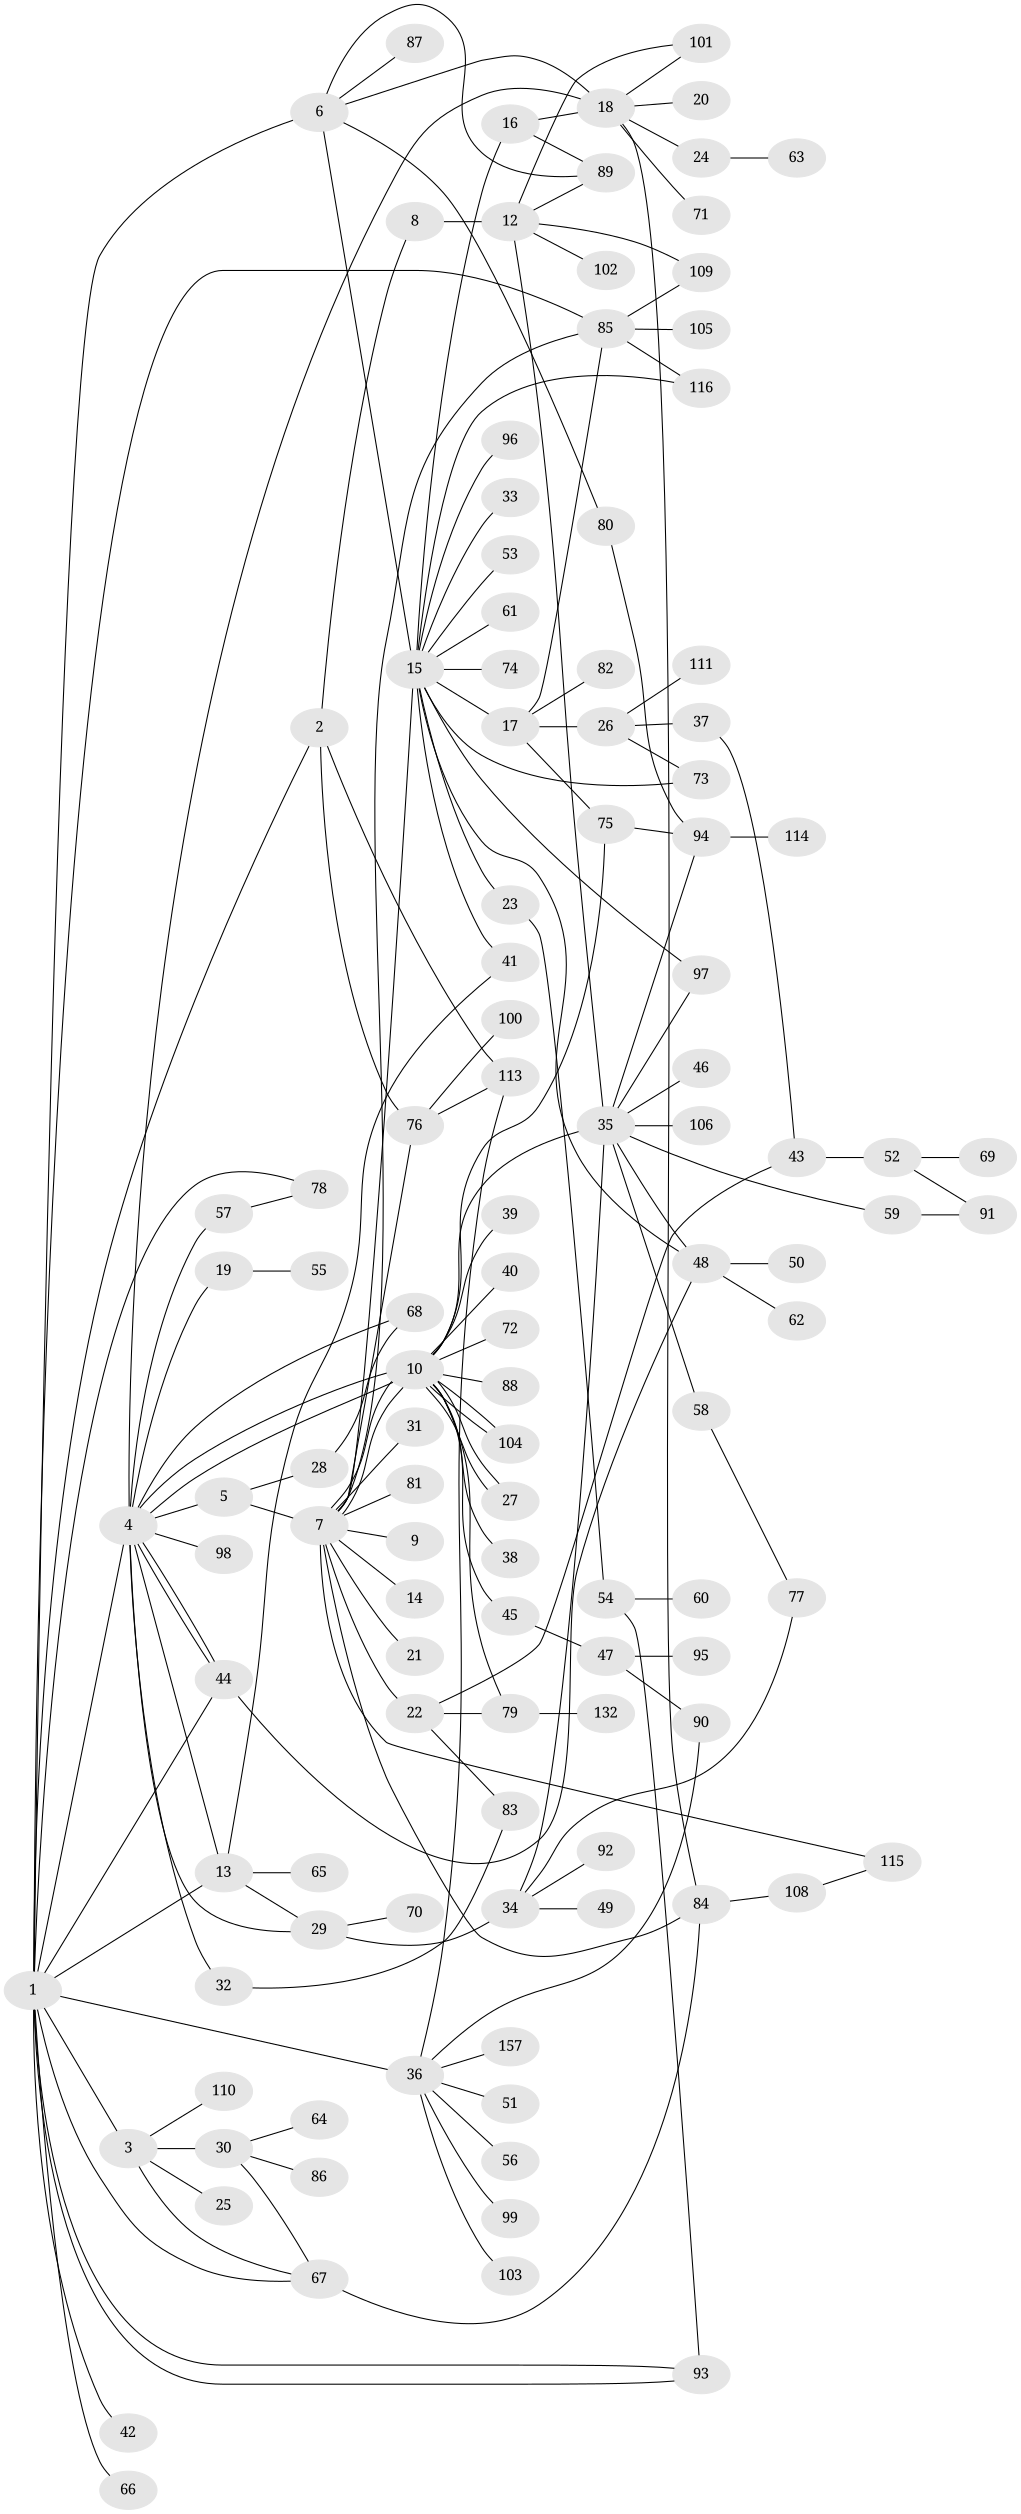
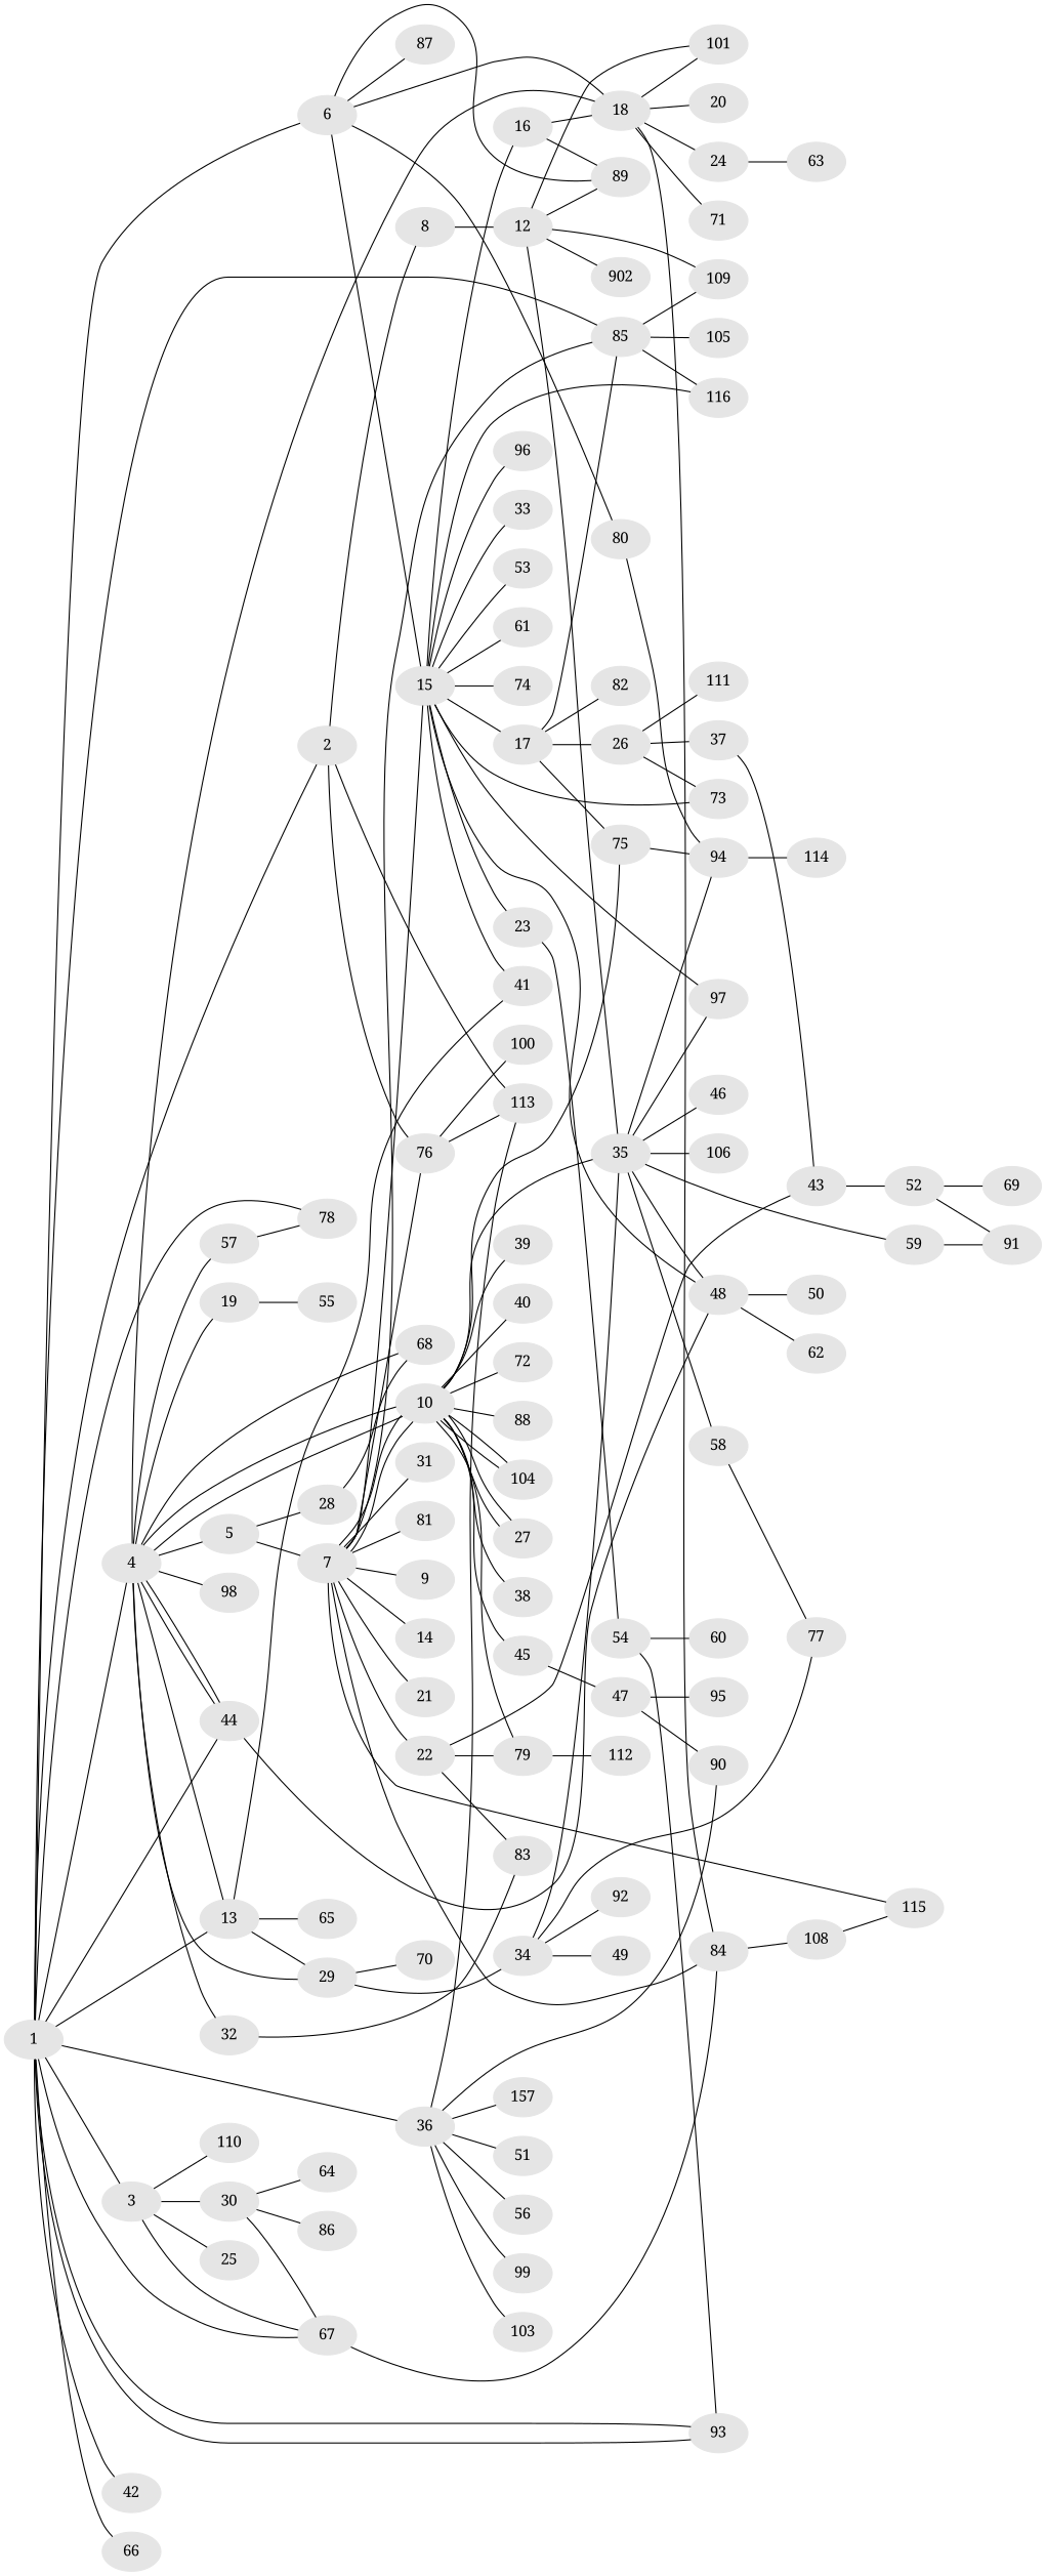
  graph {
    fontname="Noto Serif"
    rankdir=LR
    node [color=gray90 fontname="Noto Serif" style=filled]
    edge [fontname="Noto Serif"]
    1
    2
    3
    4
    6
    13
    36
    42
    44
    66
    67
    78
    85
    93
    8
    76
    113
    25
    30
    110
    5
    10
    18
    19
    29
    32
    57
    68
    98
    15
    80
    87
    89
    41
    65
    51
    56
    90
    99
    103
    n41 [label=157]
    48
    84
    109
    116
    105
    12
    100
    64
    86
    7
    28
    27
    35
    38
    39
    40
    45
    72
    75
    79
    88
    104
    101
    20
    24
    71
    55
    34
    70
    83
    9
    14
    21
    22
    31
    81
    115
    16
    17
    23
    33
    53
    61
    73
    74
    96
    97
    94
    43
    108
-   102
+   102 [label=902]
    46
    58
    59
    106
    47
-   112 [label=132]
+   112
    26
    82
    54
    50
    62
    37
    111
    63
    52
    60
    49
    77
    92
    91
    114
    69
    95
    1 -- 2
    1 -- 3
    1 -- 4
    1 -- 6
    1 -- 13
    1 -- 36
    1 -- 42
    1 -- 44
    1 -- 66
    1 -- 67
    1 -- 78
    1 -- 85
    1 -- 93
    1 -- 93
    2 -- 8
    2 -- 76
    2 -- 113
    3 -- 67
    3 -- 25
    3 -- 30
    3 -- 110
    4 -- 13
    4 -- 44
    4 -- 44
    4 -- 5
    4 -- 10
    4 -- 10
    4 -- 18
    4 -- 19
    4 -- 29
    4 -- 32
    4 -- 57
    4 -- 68
    4 -- 98
    6 -- 18
    6 -- 15
    6 -- 80
    6 -- 87
    6 -- 89
    13 -- 29
    13 -- 41
    13 -- 65
    36 -- 113
    36 -- 51
    36 -- 56
    36 -- 90
    36 -- 99
    36 -- 103
    36 -- n41
    44 -- 48
    67 -- 84
    85 -- 109
    85 -- 116
    85 -- 105
    8 -- 12
    76 -- 113
    76 -- 100
    30 -- 67
    30 -- 64
    30 -- 86
    5 -- 7
    5 -- 28
    10 -- 27
    10 -- 27
    10 -- 35
    10 -- 38
    10 -- 39
    10 -- 40
    10 -- 45
    10 -- 72
    10 -- 75
    10 -- 79
    10 -- 88
    10 -- 104
    10 -- 104
    18 -- 84
    18 -- 101
    18 -- 20
    18 -- 24
    18 -- 71
    19 -- 55
    29 -- 34
    29 -- 70
    32 -- 83
    57 -- 78
    15 -- 41
    15 -- 48
    15 -- 116
    15 -- 16
    15 -- 17
    15 -- 23
    15 -- 33
    15 -- 53
    15 -- 61
    15 -- 73
    15 -- 74
    15 -- 96
    15 -- 97
    80 -- 94
    48 -- 50
    48 -- 62
    84 -- 108
    12 -- 89
    12 -- 109
    12 -- 35
    12 -- 101
    12 -- 102
    7 -- 85
    7 -- 76
    7 -- 10
    7 -- 10
    7 -- 15
    7 -- 84
    7 -- 9
    7 -- 14
    7 -- 21
    7 -- 22
    7 -- 31
    7 -- 81
    7 -- 115
    28 -- 68
    35 -- 48
    35 -- 97
    35 -- 94
    35 -- 46
    35 -- 58
    35 -- 59
    35 -- 106
    45 -- 47
    75 -- 94
    79 -- 112
    24 -- 63
    34 -- 35
    34 -- 49
    34 -- 77
    34 -- 92
    22 -- 79
    22 -- 83
    22 -- 43
    16 -- 18
    16 -- 89
    17 -- 85
    17 -- 75
    17 -- 26
    17 -- 82
    23 -- 54
    94 -- 114
    43 -- 52
    108 -- 115
    58 -- 77
    59 -- 91
    47 -- 90
    47 -- 95
    26 -- 73
    26 -- 37
    26 -- 111
    54 -- 93
    54 -- 60
    37 -- 43
    52 -- 91
    52 -- 69
  }
